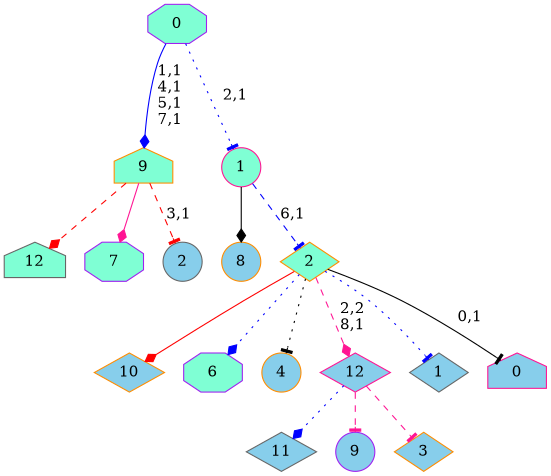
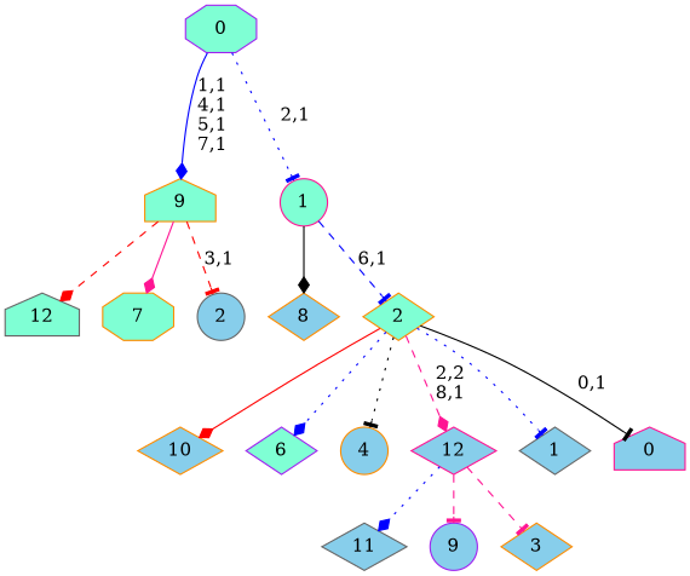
  digraph {
    node [color=darkorange fillcolor=skyblue shape=diamond style=filled]
    edge [arrowhead=diamond color=blue style=dashed]
    n1 [color=gray40 fillcolor=aquamarine label=12 shape=house]
    n2 [color=gray40 label=11]
    n3 [label=10]
    n4 [color=purple label=9 shape=circle]
-   n5 [label=8 shape=circle]
-   n6 [color=purple fillcolor=aquamarine label=7 shape=octagon]
-   n7 [color=purple fillcolor=aquamarine label=6 shape=octagon]
+   n5 [label=8]
+   n6 [fillcolor=aquamarine label=7 shape=octagon]
+   n7 [color=purple fillcolor=aquamarine label=6]
    n8 [label=4 shape=circle]
    n9 [label=3]
    12 [color=deeppink]
    n11 [color=gray40 label=2 shape=circle]
    9 [fillcolor=aquamarine shape=house]
    n13 [color=gray40 label=1]
    n14 [color=deeppink label=0 shape=house]
    2 [fillcolor=aquamarine]
    1 [color=deeppink fillcolor=aquamarine shape=circle]
    0 [color=purple fillcolor=aquamarine shape=octagon]
    12 -> n2 [style=dotted]
    12 -> n4 [arrowhead=tee color=deeppink]
    12 -> n9 [arrowhead=tee color=deeppink]
    9 -> n1 [color=red]
    9 -> n6 [color=deeppink style=solid]
    9 -> n11 [arrowhead=tee color=red label="3,1"]
    2 -> n3 [color=red style=solid]
    2 -> n7 [style=dotted]
    2 -> n8 [arrowhead=tee color=black style=dotted]
    2 -> 12 [color=deeppink label="2,2\n8,1"]
    2 -> n13 [arrowhead=tee style=dotted]
    2 -> n14 [arrowhead=tee color=black label="0,1" style=solid]
    1 -> n5 [color=black style=solid]
    1 -> 2 [arrowhead=tee label="6,1"]
    0 -> 9 [label="1,1\n4,1\n5,1\n7,1" style=solid]
    0 -> 1 [arrowhead=tee label="2,1" style=dotted]
  }
